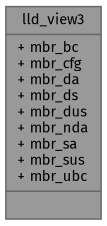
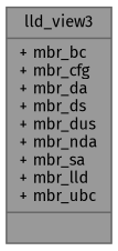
  digraph {
    fontname="Fira Sans"
-   n1 [color=gray40 fillcolor=grey60 fontcolor=black fontname="Fira Sans" fontsize=10 height=0.2 label="{lld_view3\n|+ mbr_bc\l+ mbr_cfg\l+ mbr_da\l+ mbr_ds\l+ mbr_dus\l+ mbr_nda\l+ mbr_sa\l+ mbr_sus\l+ mbr_ubc\l|}" shape=record style=filled width=0.4]
+   n1 [color=gray40 fillcolor=grey60 fontcolor=black fontname="Fira Sans" fontsize=10 height=0.2 label="{lld_view3\n|+ mbr_bc\l+ mbr_cfg\l+ mbr_da\l+ mbr_ds\l+ mbr_dus\l+ mbr_nda\l+ mbr_sa\l+ mbr_lld\l+ mbr_ubc\l|}" shape=record style=filled width=0.4]
  }
